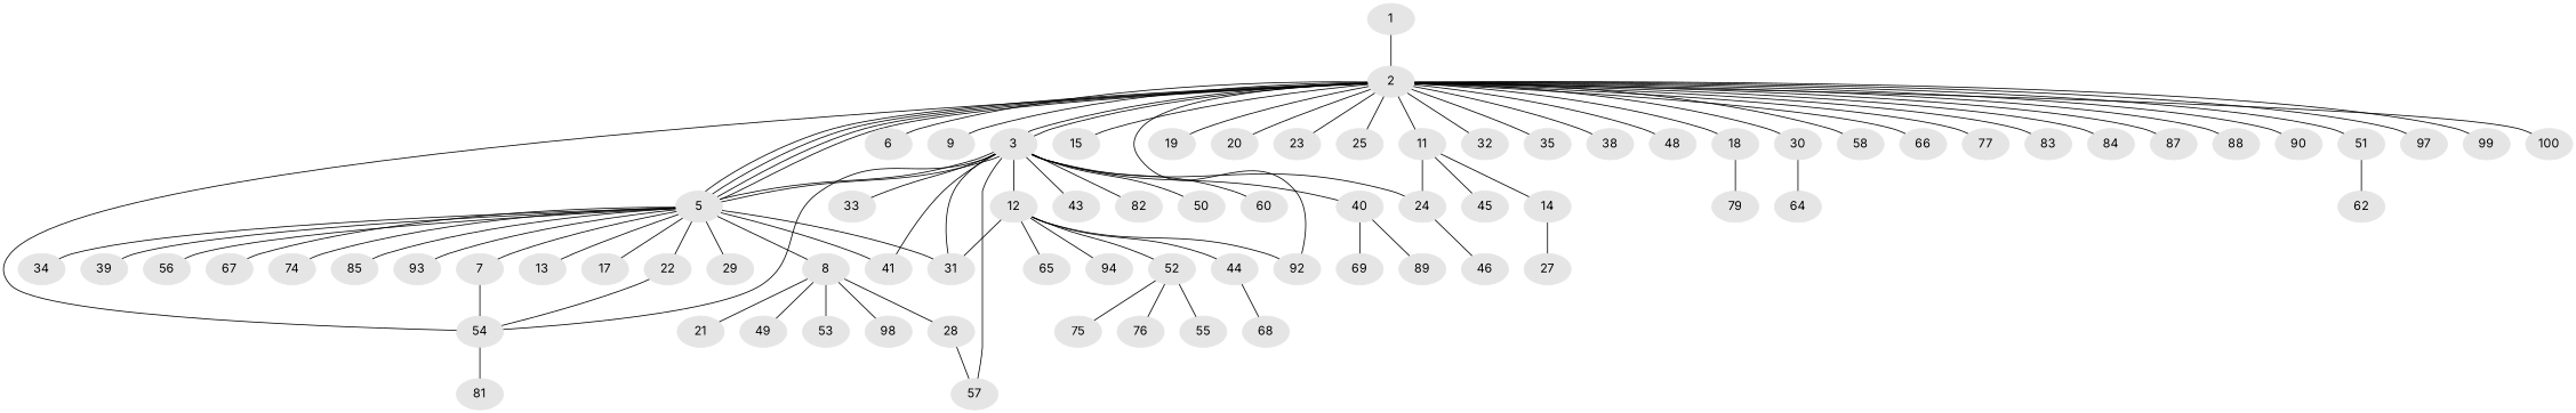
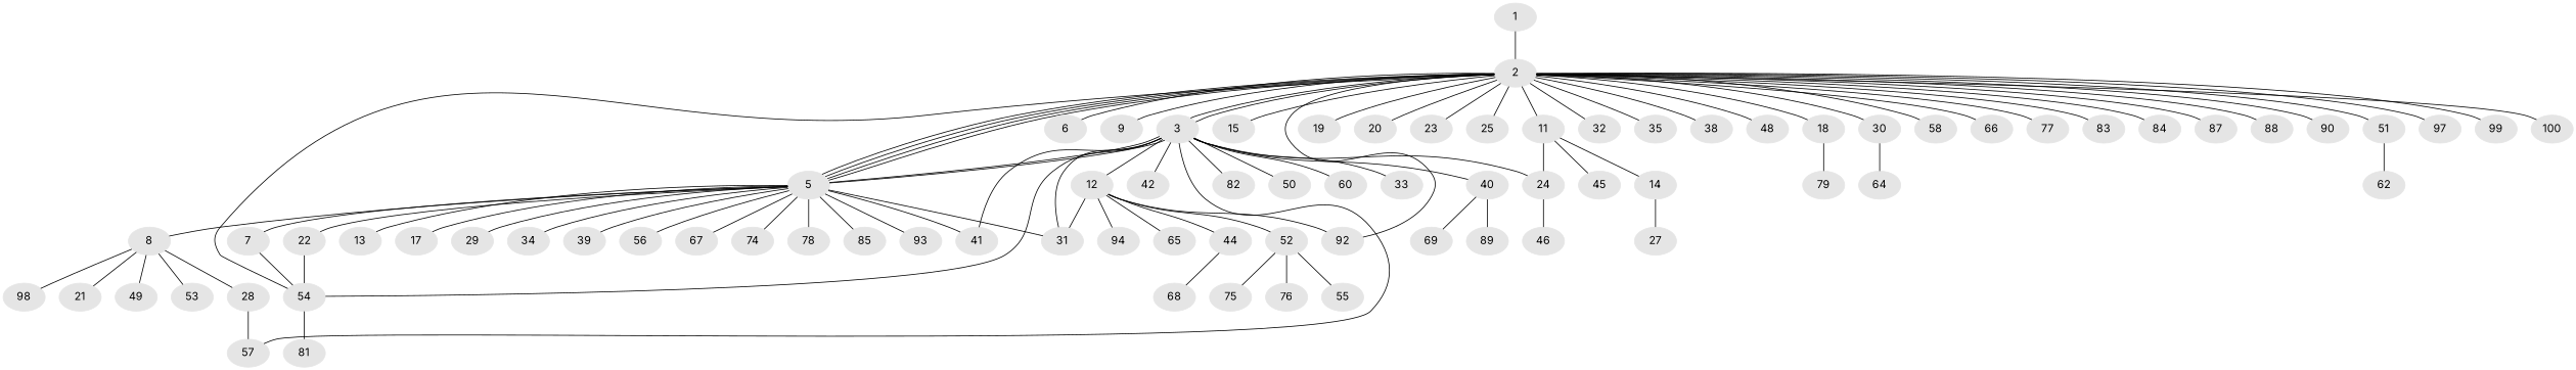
  graph {
    fontname=Inter
    node [color=gray90 fontname=Inter style=filled]
    edge [fontname=Inter]
    2 [super="+4"]
    3 [super="+36"]
    5 [super="+86"]
    6
    9
    11
    15
    18
    19 [super="+95"]
    20
    23 [super="+59"]
    25
    30
    32
    35 [super="+37"]
    38
    48
    51 [super="+61"]
    54 [super="+72"]
    58
    66
    77
    83
    84
    87
    88
    90
    92
    97
    99
    100
    1
    50 [super="+96"]
    n34 [label=60]
    12 [super="+16"]
    24 [super="+26"]
    31 [super="+46"]
    33
    40 [super="+60"]
    41
-   42 [label=43]
+   42
    57
    82
    7
    8 [super="+80"]
    13
    17
    22 [super="+70"]
    29 [super="+63"]
    34
    39
    56
    67
    74
+   78
    85
    93
    14 [super="+71"]
    45
    79
    64
    62
    81
    44
    52 [super="+73"]
    65
    94
    n68 [label=46]
    69 [super="+91"]
    89
    21
    28 [super="+43"]
    49
    53
    98
    27
    68
    55
    75
    76
    2 -- 3 [weight=2]
    2 -- 3
    2 -- 5 [weight=2]
    2 -- 5
    2 -- 5
    2 -- 5
    2 -- 6
    2 -- 9
    2 -- 11
    2 -- 15
    2 -- 18
    2 -- 19 [weight=2]
    2 -- 20
    2 -- 23
    2 -- 25
    2 -- 30
    2 -- 32
    2 -- 35
    2 -- 38
    2 -- 48
    2 -- 51
    2 -- 54 [weight=2]
    2 -- 58
    2 -- 66
    2 -- 77
    2 -- 83
    2 -- 84
    2 -- 87
    2 -- 88
    2 -- 90
    2 -- 92
    2 -- 97
    2 -- 99
    2 -- 100
    3 -- 5
    3 -- 5
    3 -- 54
    3 -- 50
    3 -- n34
    3 -- 12
    3 -- 24
    3 -- 31
    3 -- 33
    3 -- 40 [weight=2]
    3 -- 41
    3 -- 42
    3 -- 57
    3 -- 82
    5 -- 31
    5 -- 41
    5 -- 7
    5 -- 8
    5 -- 13
    5 -- 17
    5 -- 22
    5 -- 29
    5 -- 34
    5 -- 39
    5 -- 56
    5 -- 67
    5 -- 74
+   5 -- 78
    5 -- 85
    5 -- 93
    11 -- 24
    11 -- 14
    11 -- 45
    18 -- 79
    30 -- 64
    51 -- 62
    54 -- 81
    1 -- 2
    12 -- 92
    12 -- 31
    12 -- 44
    12 -- 52
    12 -- 65
    12 -- 94
    24 -- n68
    40 -- 69
    40 -- 89
    7 -- 54
    8 -- 21
    8 -- 28
    8 -- 49
    8 -- 53
    8 -- 98
    22 -- 54
    14 -- 27
    44 -- 68
    52 -- 55
    52 -- 75
    52 -- 76
    28 -- 57
  }
